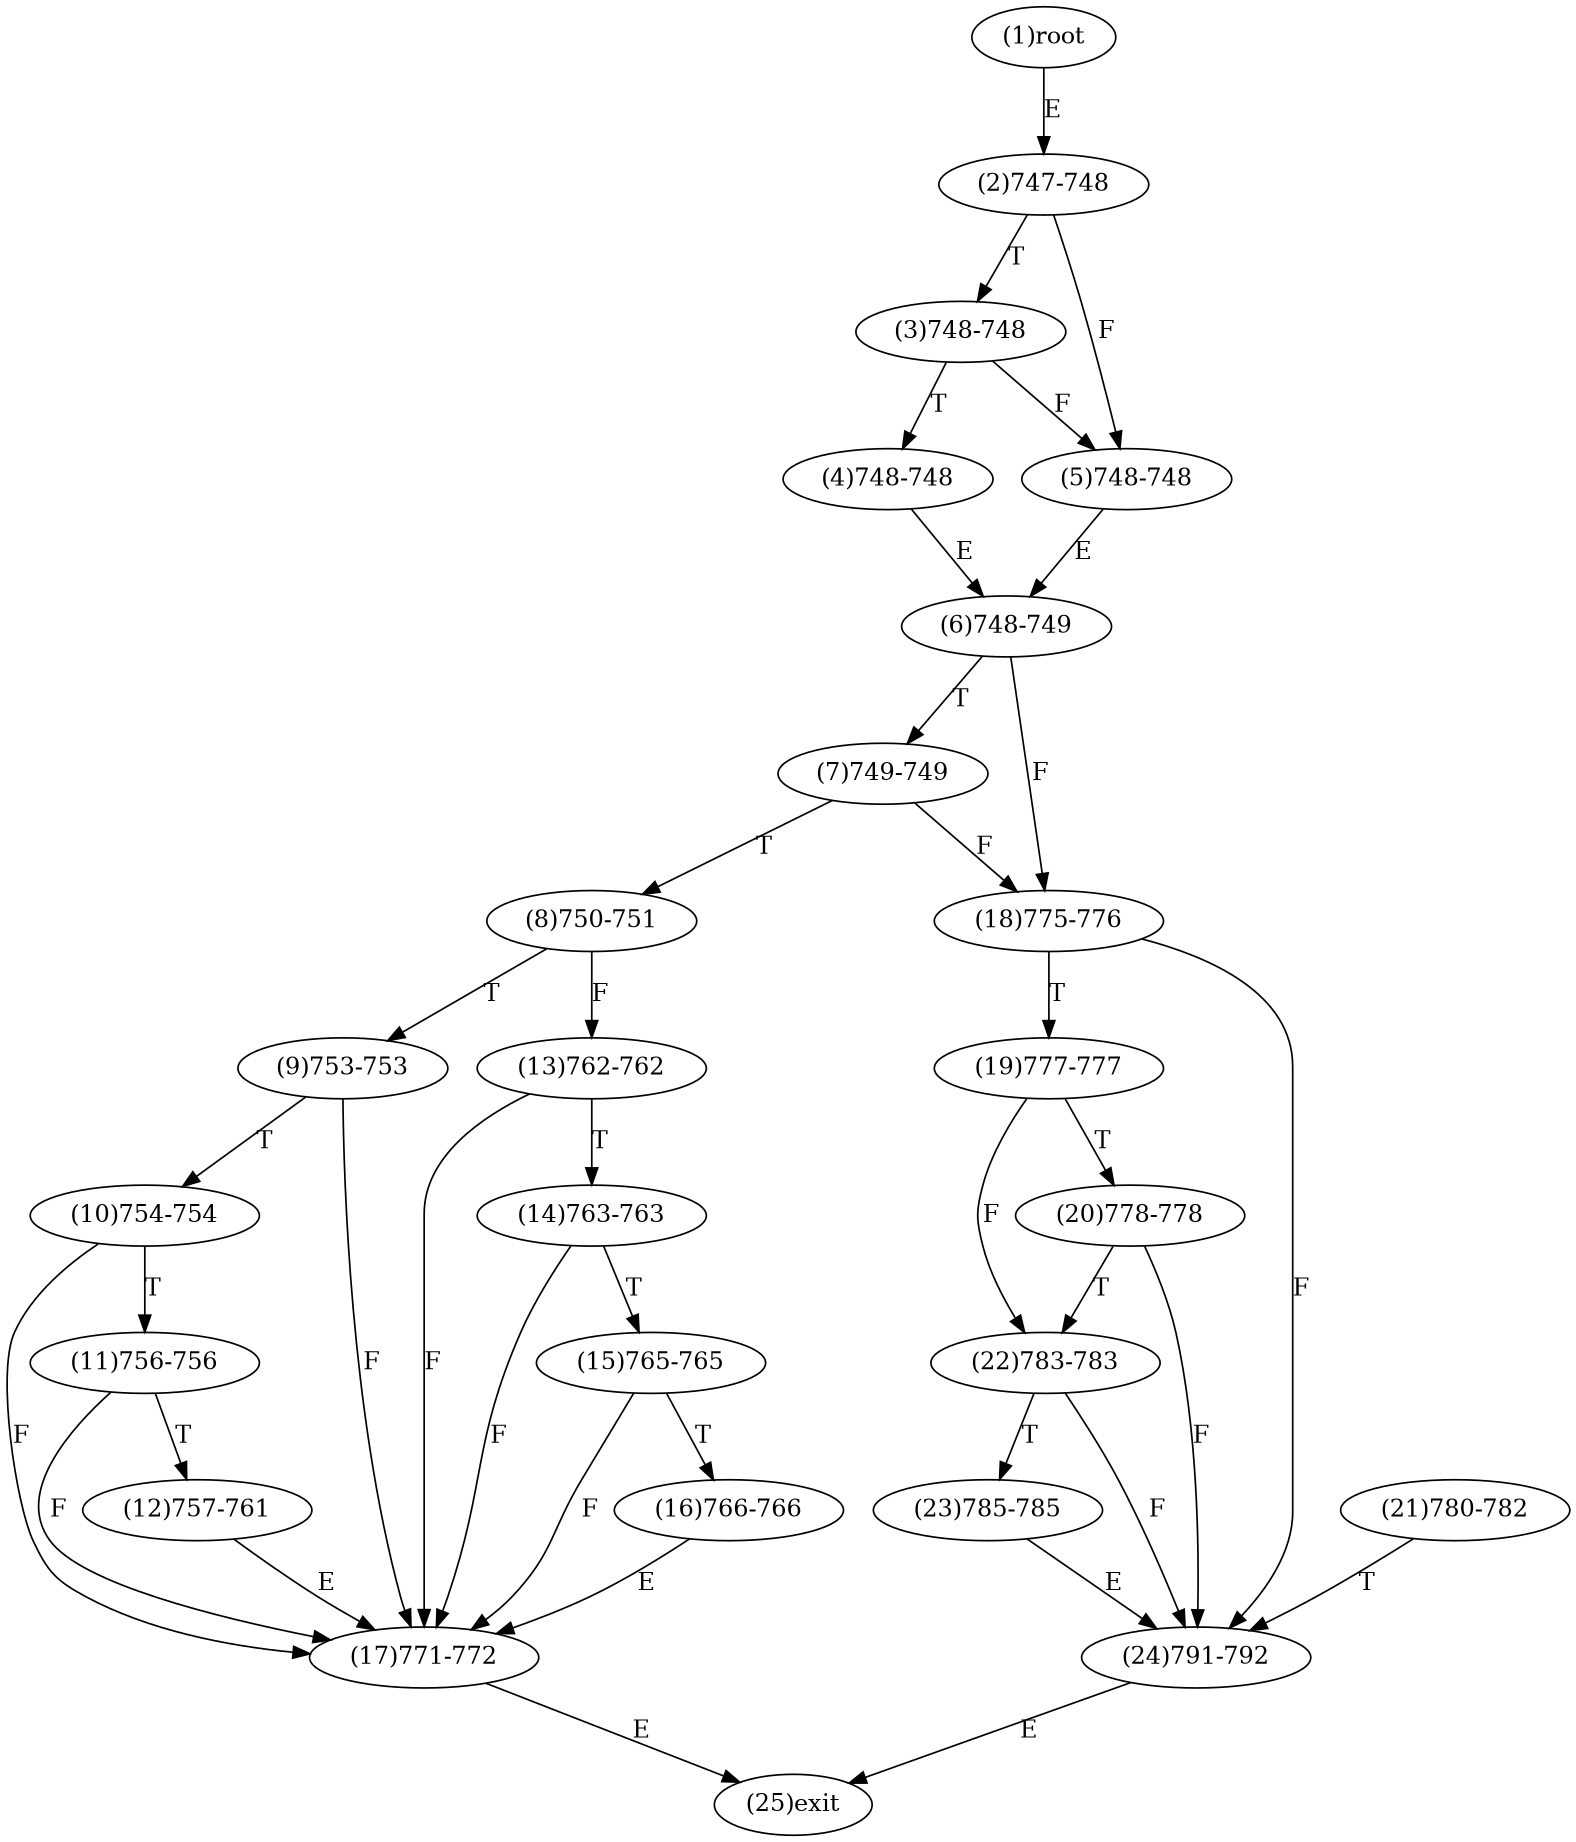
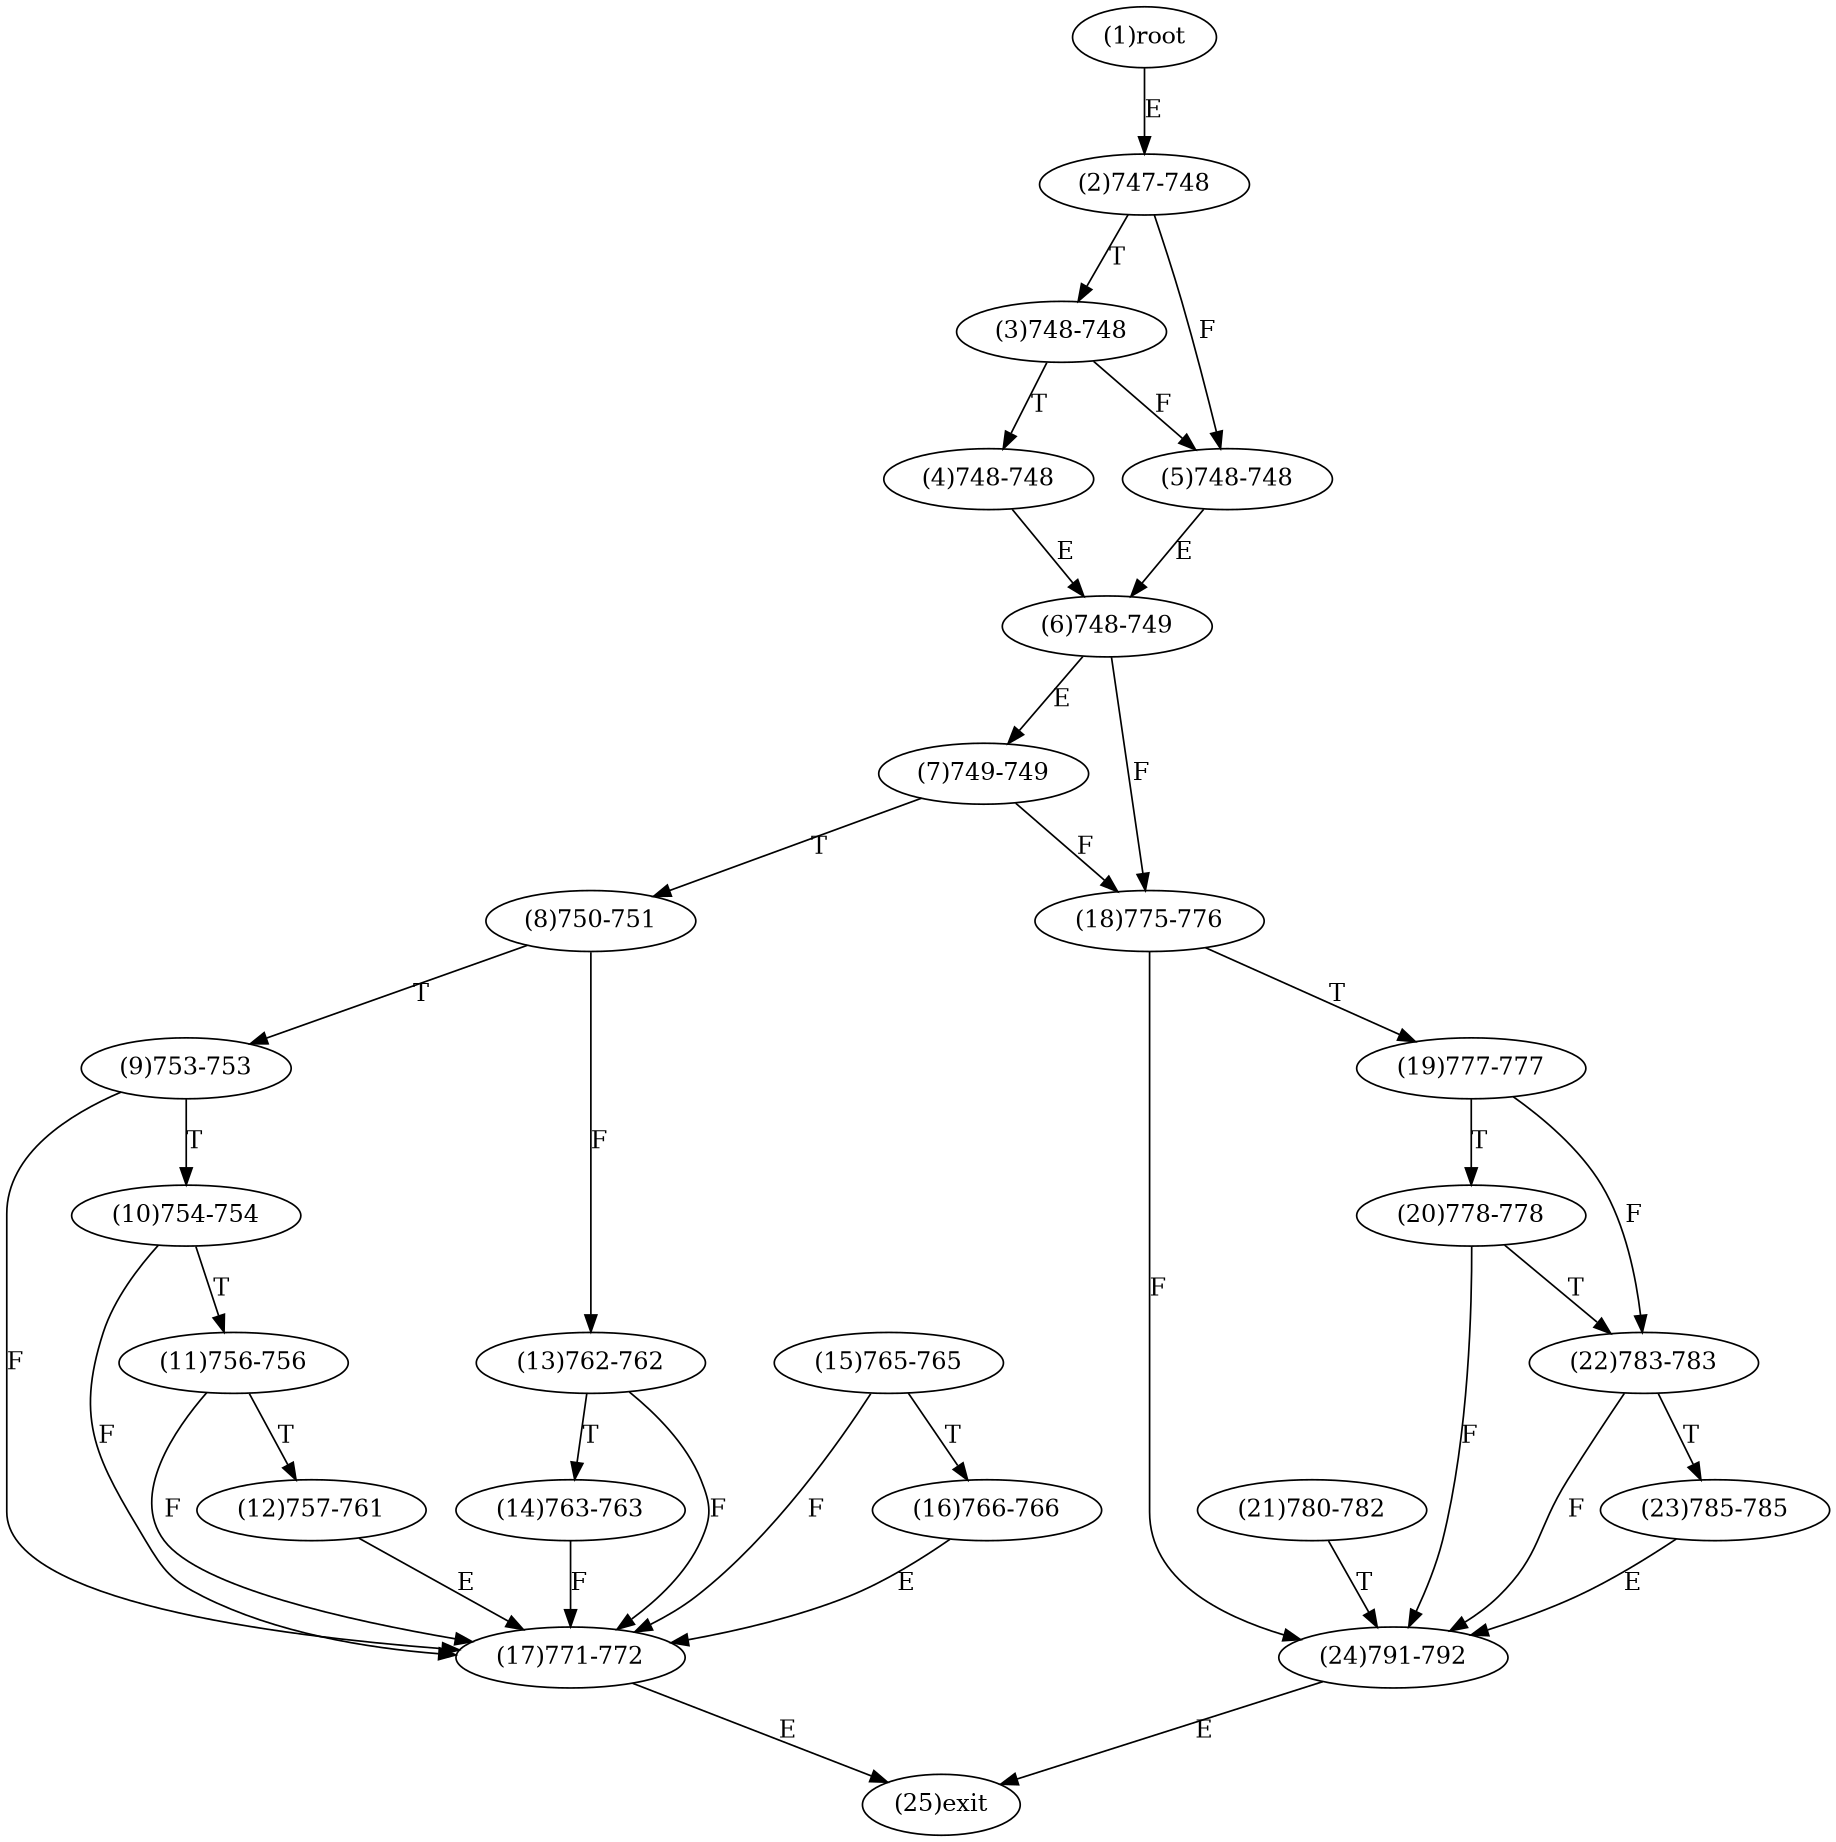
  digraph {
    n1 [label="(1)root"]
    n2 [label="(2)747-748"]
    n3 [label="(3)748-748"]
    n4 [label="(5)748-748"]
    n5 [label="(4)748-748"]
    n6 [label="(6)748-749"]
    n7 [label="(7)749-749"]
    n8 [label="(18)775-776"]
    n9 [label="(8)750-751"]
    n10 [label="(19)777-777"]
    n11 [label="(24)791-792"]
    n12 [label="(9)753-753"]
    n13 [label="(13)762-762"]
    n14 [label="(10)754-754"]
    n15 [label="(17)771-772"]
    n16 [label="(14)763-763"]
    n17 [label="(11)756-756"]
    n18 [label="(25)exit"]
    n19 [label="(12)757-761"]
    n20 [label="(15)765-765"]
    n21 [label="(16)766-766"]
    n22 [label="(20)778-778"]
    n23 [label="(22)783-783"]
    n24 [label="(23)785-785"]
    n25 [label="(21)780-782"]
    n1 -> n2 [label=E]
    n2 -> n3 [label=T]
    n2 -> n4 [label=F]
    n3 -> n4 [label=F]
    n3 -> n5 [label=T]
    n4 -> n6 [label=E]
    n5 -> n6 [label=E]
-   n6 -> n7 [label=T]
+   n6 -> n7 [label=E]
    n6 -> n8 [label=F]
    n7 -> n8 [label=F]
    n7 -> n9 [label=T]
    n8 -> n10 [label=T]
    n8 -> n11 [label=F]
    n9 -> n12 [label=T]
    n9 -> n13 [label=F]
    n10 -> n22 [label=T]
    n10 -> n23 [label=F]
    n11 -> n18 [label=E]
    n12 -> n14 [label=T]
    n12 -> n15 [label=F]
    n13 -> n15 [label=F]
    n13 -> n16 [label=T]
    n14 -> n15 [label=F]
    n14 -> n17 [label=T]
    n15 -> n18 [label=E]
    n16 -> n15 [label=F]
-   n16 -> n20 [label=T]
    n17 -> n15 [label=F]
    n17 -> n19 [label=T]
    n19 -> n15 [label=E]
    n20 -> n15 [label=F]
    n20 -> n21 [label=T]
    n21 -> n15 [label=E]
    n22 -> n11 [label=F]
    n22 -> n23 [label=T]
    n23 -> n11 [label=F]
    n23 -> n24 [label=T]
    n24 -> n11 [label=E]
    n25 -> n11 [label=T]
  }
